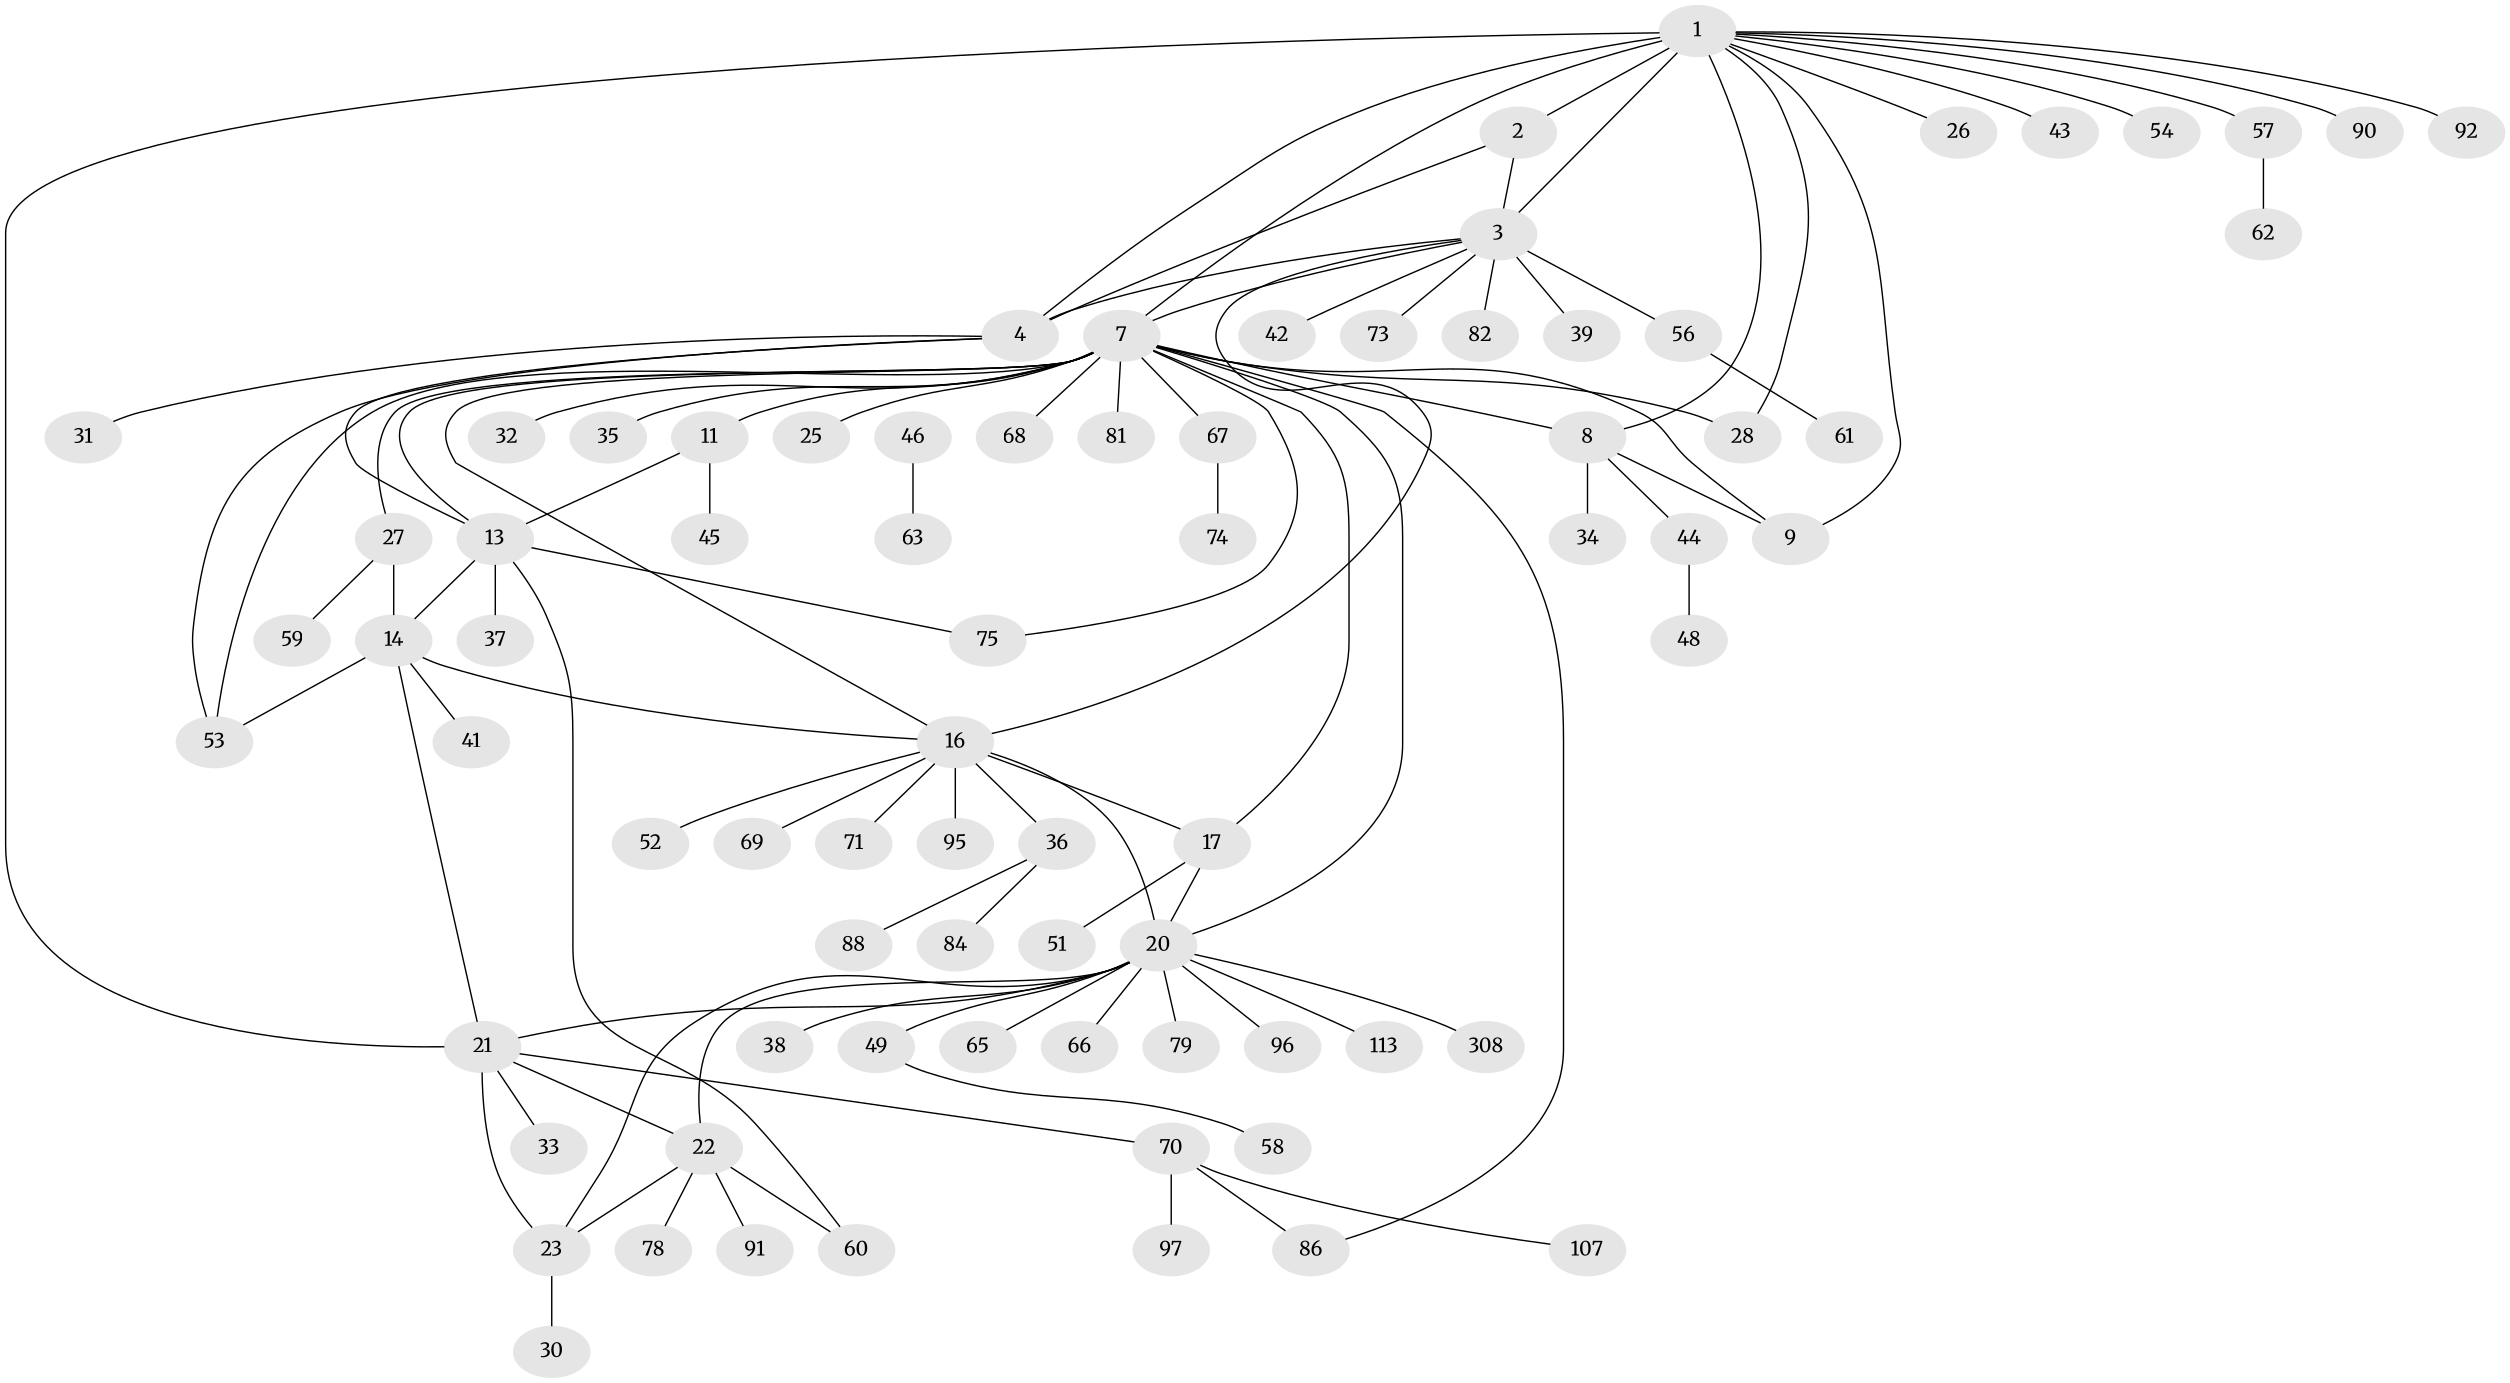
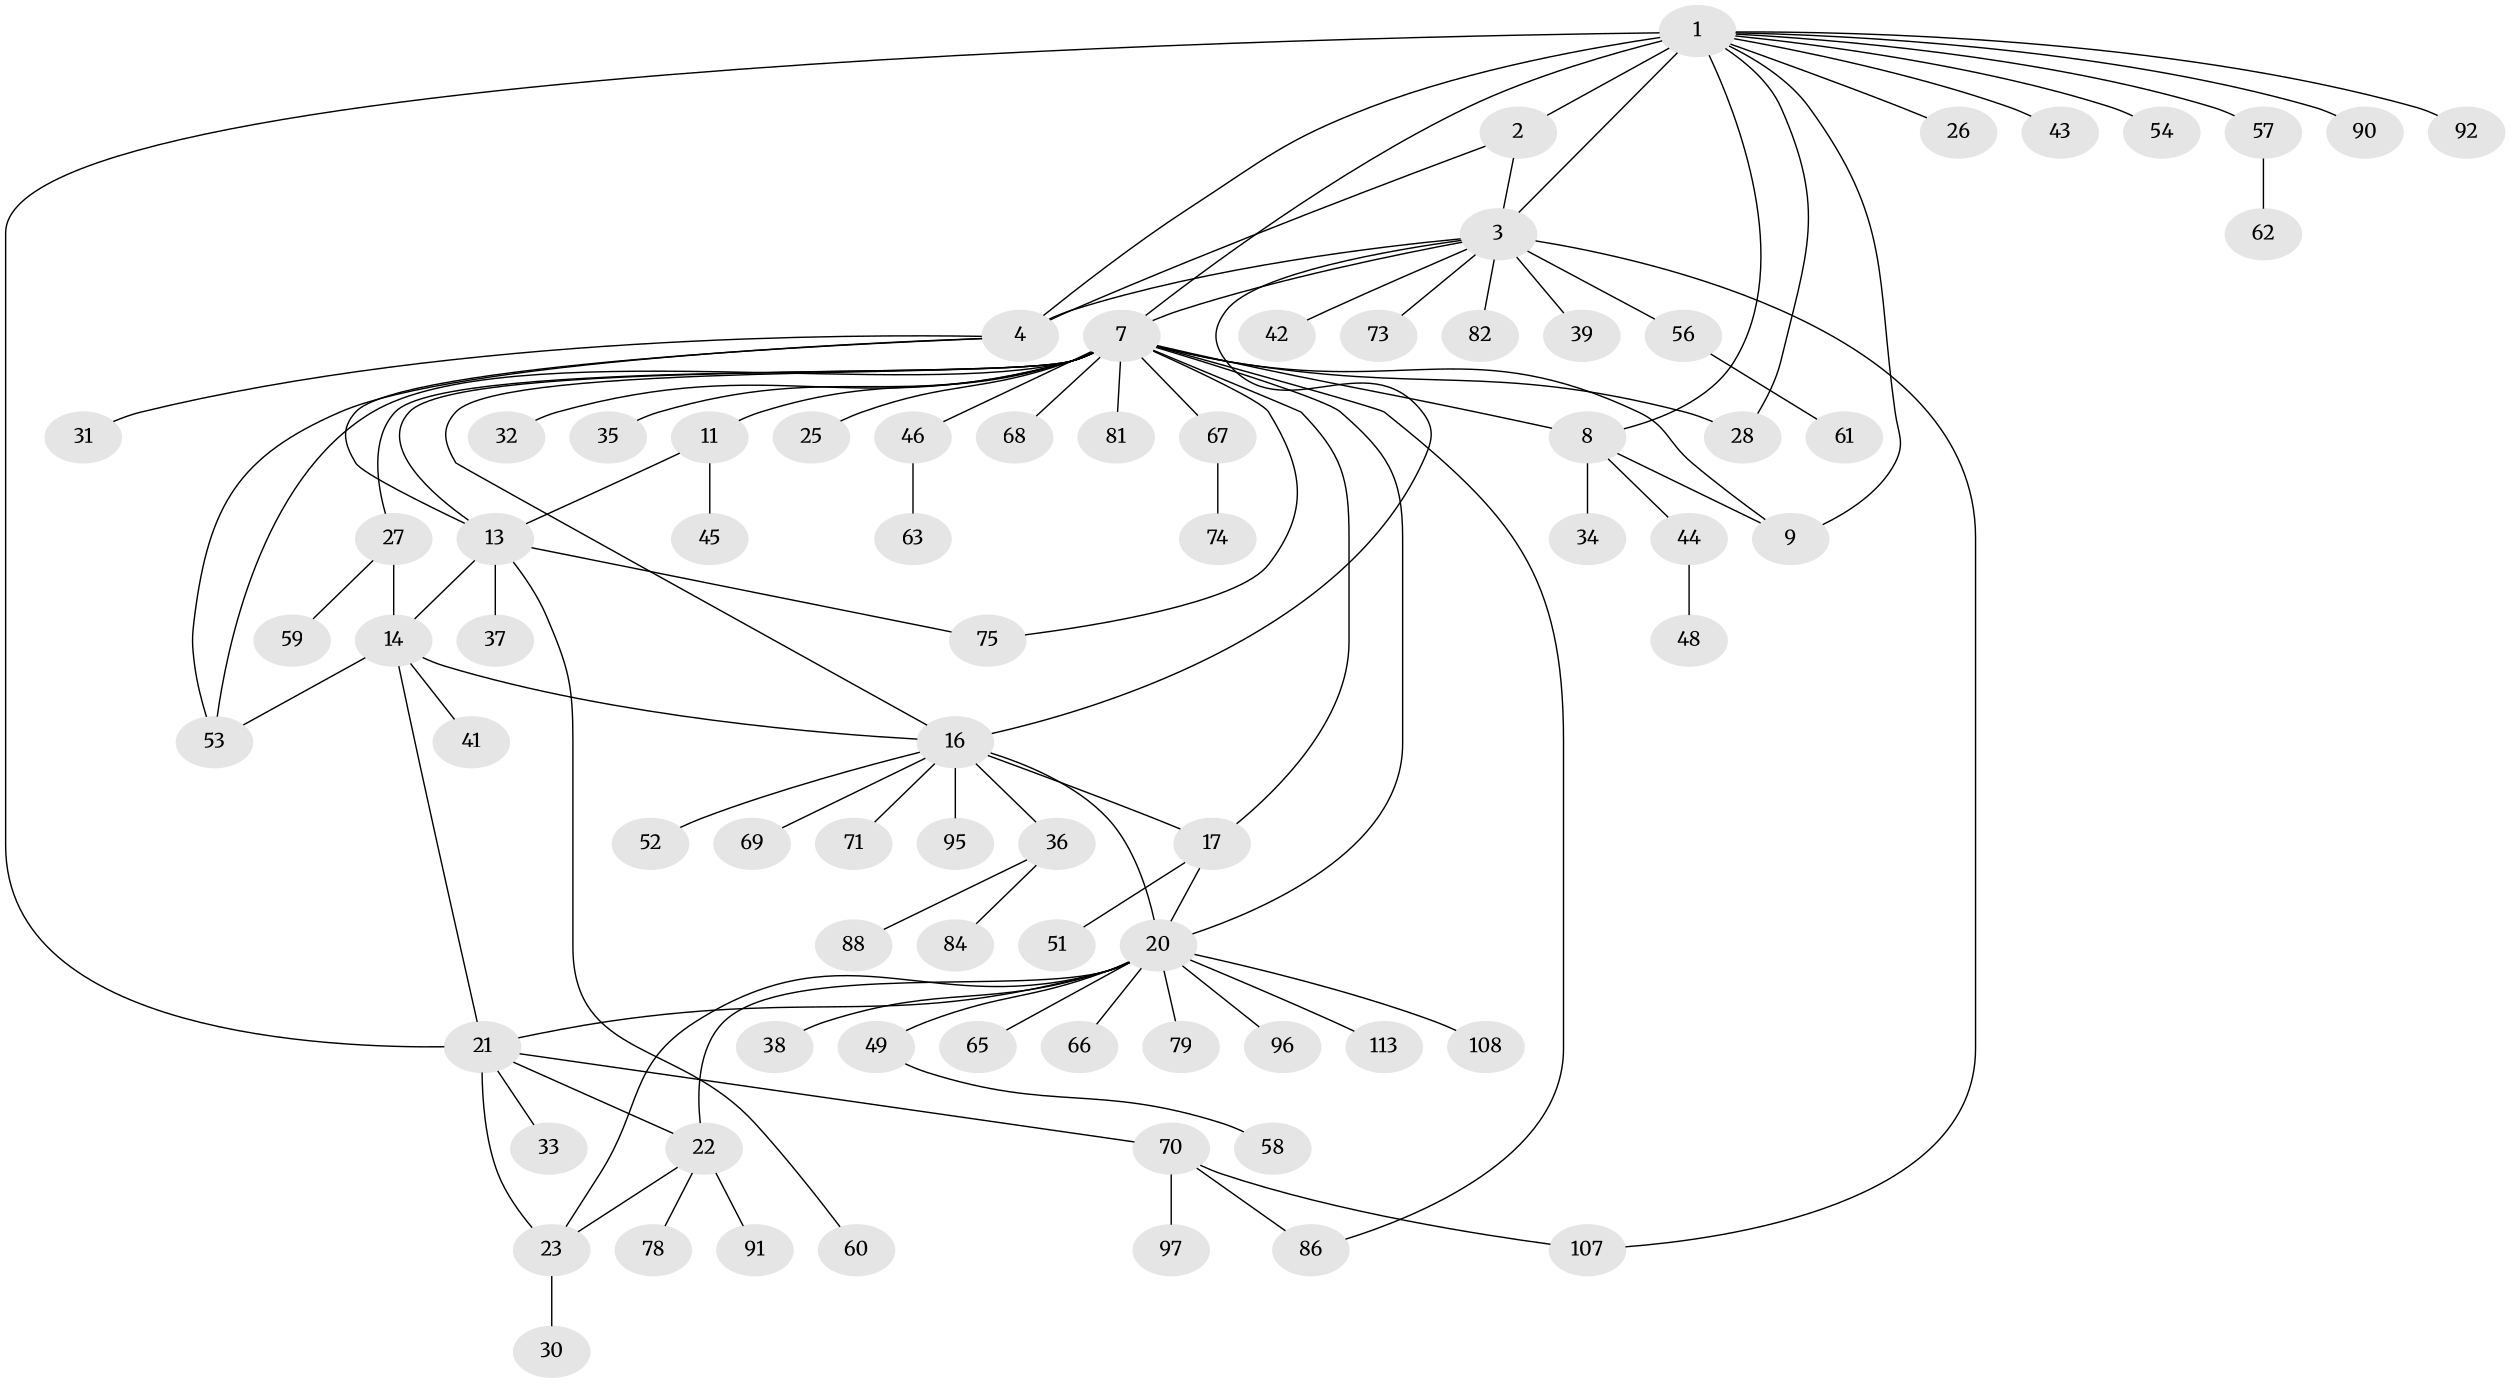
  graph {
    fontname=Merriweather
    node [color=gray90 fontname=Merriweather style=filled]
    edge [fontname=Merriweather]
    1 [super="+5"]
    2
    3
    4
    7 [super="+99+89+87+10"]
    8 [super="+102"]
    9
    21
    26
    28
    43
    54
    57 [super="+100"]
    90
    92
    16 [super="+18"]
    39
    42
    56
    73
    82
    107
    13
    31
    53 [super="+94"]
    11 [super="+12+29"]
    17
    20 [super="+25"]
    27
    32
    35
    46
    n33 [label=25]
    67
    68
    75
    81
    86
    34
    44
    22
    23 [super="+24"]
    33
    70
    62
    36
    52
    69
    71
    95
    61
    14 [super="+15"]
    37
    60
    45
    51
    38
    49
    65 [super="+72"]
    66
    79
    96
    n63 [label=113]
-   108 [label=308]
+   108
    59
    63
    74
    48
    41
    84
    88
    78
    91
    30
    58
    97
    1 -- 2 [weight=2]
    1 -- 3 [weight=2]
    1 -- 4 [weight=2]
    1 -- 7 [weight=2]
    1 -- 8
    1 -- 9
    1 -- 21
    1 -- 26
    1 -- 28
    1 -- 43
    1 -- 54
    1 -- 57
    1 -- 90
    1 -- 92
    2 -- 3
    2 -- 4
    3 -- 4
    3 -- 7
    3 -- 16
    3 -- 39
    3 -- 42
    3 -- 56
    3 -- 73
    3 -- 82
+   3 -- 107
    4 -- 13
    4 -- 31
    4 -- 53
    7 -- 8 [weight=2]
    7 -- 9 [weight=2]
    7 -- 28
    7 -- 16 [weight=2]
    7 -- 13
    7 -- 53
    7 -- 11
    7 -- 17
    7 -- 20 [weight=2]
    7 -- 27
    7 -- 32
    7 -- 35
+   7 -- 46
    7 -- n33
    7 -- 67
    7 -- 68
    7 -- 75
    7 -- 81
    7 -- 86
    8 -- 9
    8 -- 34
    8 -- 44
    21 -- 22
    21 -- 23 [weight=2]
    21 -- 33
    21 -- 70
    57 -- 62
    16 -- 17 [weight=2]
    16 -- 20 [weight=2]
    16 -- 36
    16 -- 52
    16 -- 69
    16 -- 71
    16 -- 95
    56 -- 61
    13 -- 75
    13 -- 14 [weight=2]
    13 -- 37
    13 -- 60
    11 -- 13 [weight=2]
    11 -- 45
    17 -- 20
    17 -- 51
    20 -- 21
    20 -- 22
    20 -- 23 [weight=2]
    20 -- 38
    20 -- 49
    20 -- 65
    20 -- 66
    20 -- 79
    20 -- 96
    20 -- n63
    20 -- 108
    27 -- 14 [weight=4]
    27 -- 59
    46 -- 63
    67 -- 74
    44 -- 48
    22 -- 23 [weight=2]
-   22 -- 60
    22 -- 78
    22 -- 91
    23 -- 30
    70 -- 107
    70 -- 86
    70 -- 97
    36 -- 84
    36 -- 88
    14 -- 21
    14 -- 16
    14 -- 53
    14 -- 41
    49 -- 58
  }
